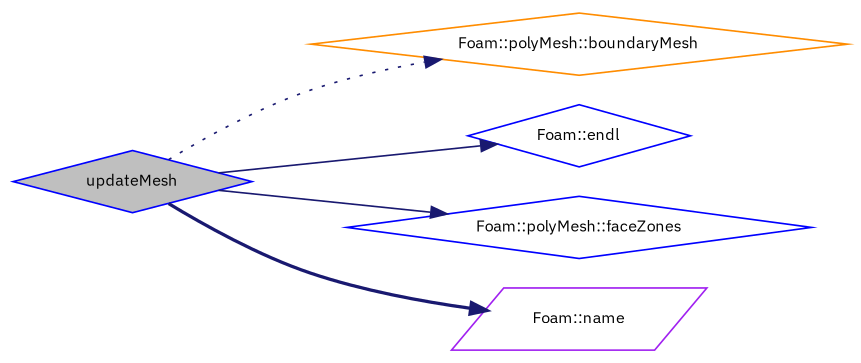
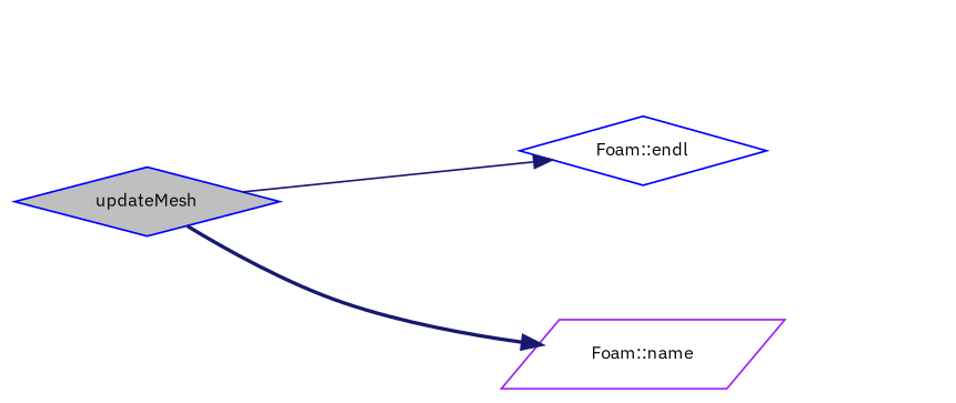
  digraph {
    fontname="IBM Plex Sans"
    rankdir=LR
    node [color=blue fontname="IBM Plex Sans" fontsize=10 shape=diamond]
    edge [color=midnightblue fontname="IBM Plex Sans" fontsize=10 labelfontname=Helvetica labelfontsize=10 style=solid]
    n1 [fillcolor=grey75 fontcolor=black height=0.2 label=updateMesh style=filled width=0.4]
-   n2 [color=darkorange height=0.2 label="Foam::polyMesh::boundaryMesh" width=0.4]
    n3 [height=0.2 label="Foam::endl" width=0.4]
-   n4 [height=0.2 label="Foam::polyMesh::faceZones" width=0.4]
    n5 [color=purple height=0.2 label="Foam::name" shape=parallelogram width=0.4]
-   n1 -> n2 [style=dotted]
    n1 -> n3
-   n1 -> n4
    n1 -> n5 [style=bold]
  }
